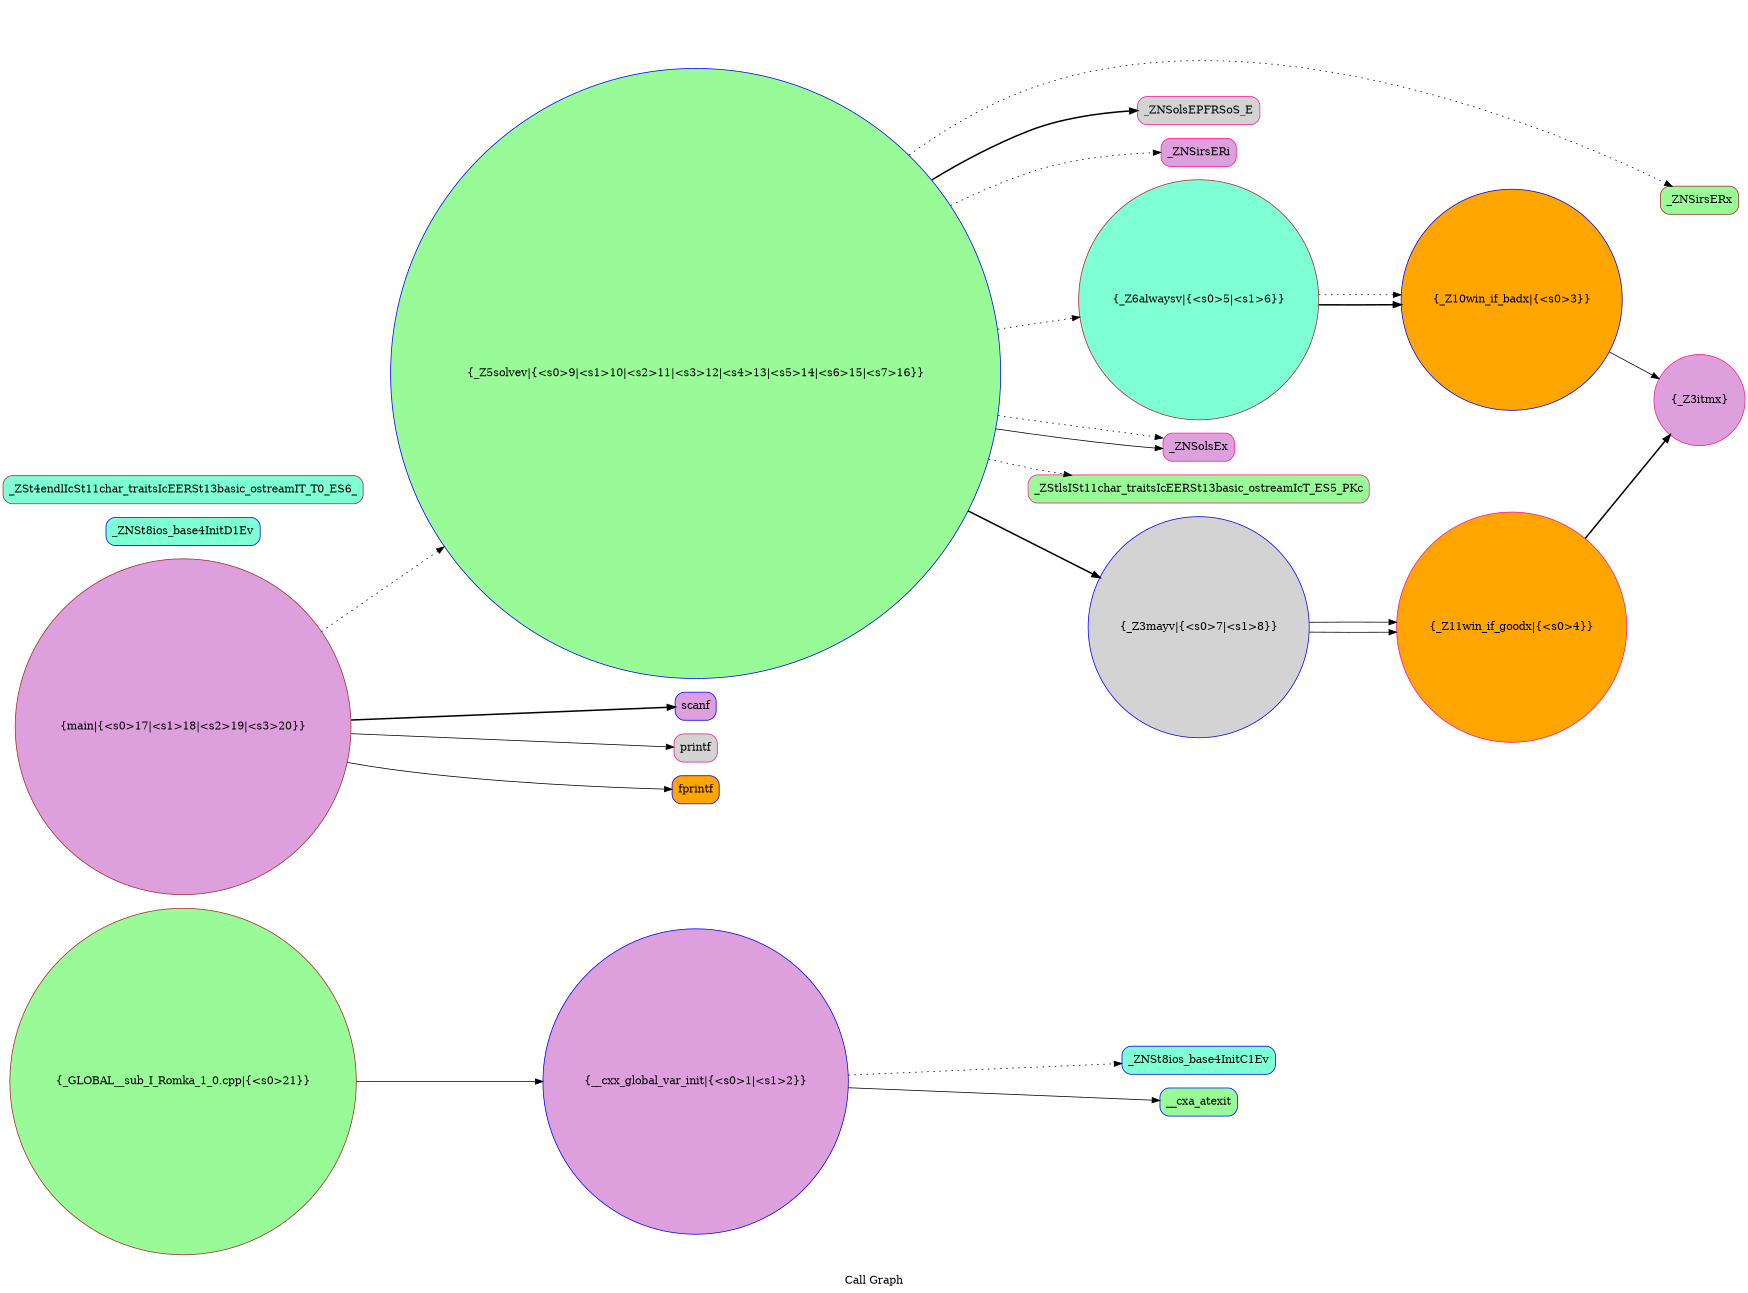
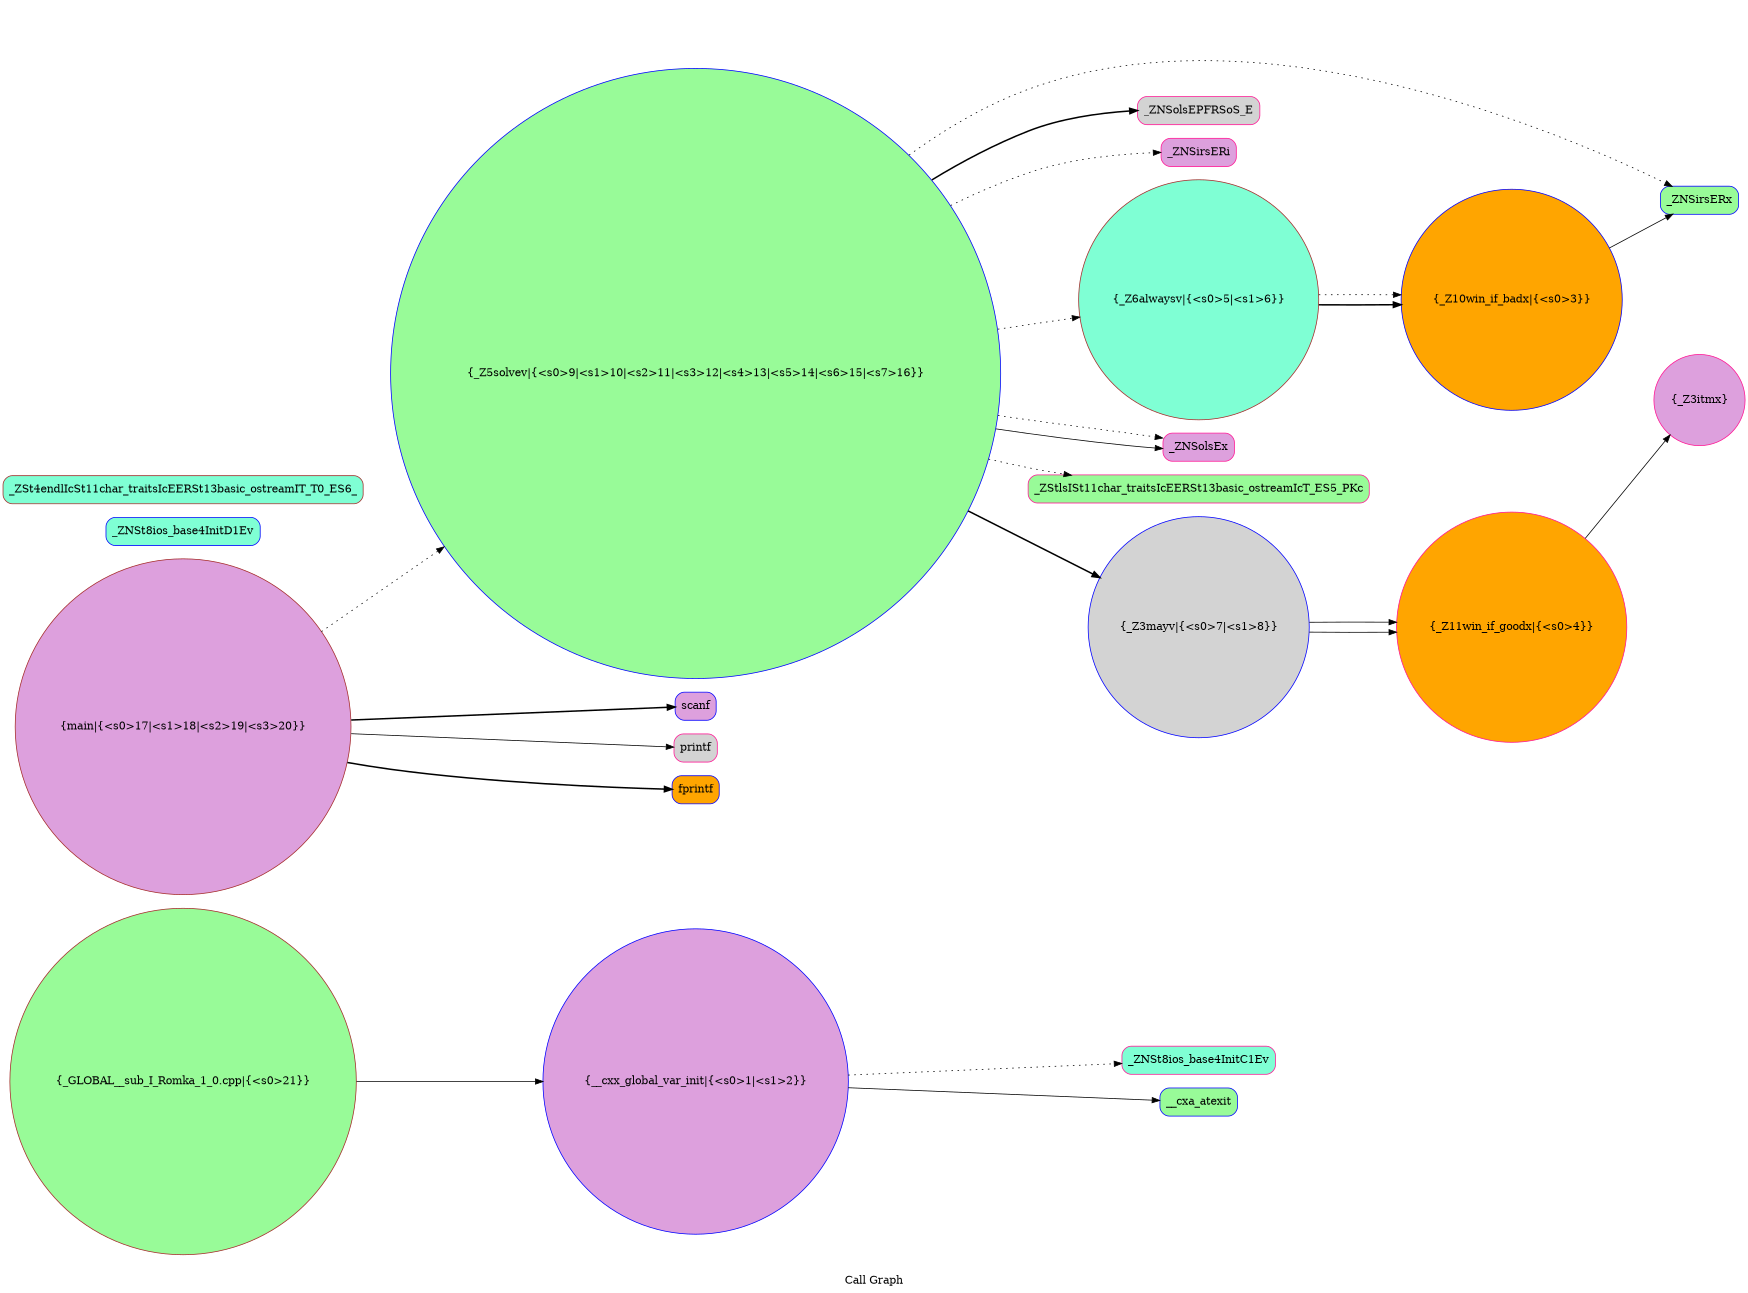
  digraph {
    label="Call Graph"
    rankdir=LR
    node [color=blue fillcolor=plum shape=Mrecord style=filled]
    edge [color=black style=solid tailport=s0]
    n1 [label="{__cxx_global_var_init|{<s0>1|<s1>2}}" shape=circle]
-   n2 [fillcolor=aquamarine label="{_ZNSt8ios_base4InitC1Ev}"]
+   n2 [color=deeppink fillcolor=aquamarine label="{_ZNSt8ios_base4InitC1Ev}"]
    n3 [fillcolor=palegreen label="{__cxa_atexit}"]
    n4 [color=brown fillcolor=aquamarine label="{_Z6alwaysv|{<s0>5|<s1>6}}" shape=circle]
    n5 [fillcolor=orange label="{_Z10win_if_badx|{<s0>3}}" shape=circle]
    n6 [color=deeppink label="{_Z3itmx}" shape=circle]
    n7 [color=deeppink fillcolor=lightgrey label="{_ZNSolsEPFRSoS_E}"]
    n8 [fillcolor=aquamarine label="{_ZNSt8ios_base4InitD1Ev}"]
    n9 [fillcolor=palegreen label="{_Z5solvev|{<s0>9|<s1>10|<s2>11|<s3>12|<s4>13|<s5>14|<s6>15|<s7>16}}" shape=circle]
    n10 [color=deeppink label="{_ZNSirsERi}"]
-   n11 [color=brown fillcolor=palegreen label="{_ZNSirsERx}"]
+   n11 [fillcolor=palegreen label="{_ZNSirsERx}"]
    n12 [color=deeppink label="{_ZNSolsEx}"]
    n13 [color=deeppink fillcolor=palegreen label="{_ZStlsISt11char_traitsIcEERSt13basic_ostreamIcT_ES5_PKc}"]
    n14 [fillcolor=lightgrey label="{_Z3mayv|{<s0>7|<s1>8}}" shape=circle]
    n15 [color=deeppink fillcolor=orange label="{_Z11win_if_goodx|{<s0>4}}" shape=circle]
    n16 [color=brown label="{main|{<s0>17|<s1>18|<s2>19|<s3>20}}" shape=circle]
    n17 [label="{scanf}"]
    n18 [color=deeppink fillcolor=lightgrey label="{printf}"]
    n19 [fillcolor=orange label="{fprintf}"]
    n20 [color=brown fillcolor=palegreen label="{_GLOBAL__sub_I_Romka_1_0.cpp|{<s0>21}}" shape=circle]
    n21 [color=brown fillcolor=aquamarine label="{_ZSt4endlIcSt11char_traitsIcEERSt13basic_ostreamIT_T0_ES6_}"]
    n1 -> n2 [style=dotted]
    n1 -> n3 [tailport=s1]
    n4 -> n5 [style=bold]
    n4 -> n5 [style=dotted tailport=s1]
-   n5 -> n6
+   n5 -> n11
    n9 -> n4 [style=dotted tailport=s2]
    n9 -> n7 [style=bold tailport=s7]
    n9 -> n10 [style=dotted]
    n9 -> n11 [style=dotted tailport=s1]
    n9 -> n12 [tailport=s3]
    n9 -> n12 [style=dotted tailport=s6]
    n9 -> n13 [style=dotted tailport=s4]
    n9 -> n14 [style=bold tailport=s5]
    n14 -> n15
    n14 -> n15 [tailport=s1]
-   n15 -> n6 [style=bold]
+   n15 -> n6
    n16 -> n9 [style=dotted tailport=s2]
    n16 -> n17 [style=bold]
    n16 -> n18 [tailport=s1]
-   n16 -> n19 [tailport=s3]
+   n16 -> n19 [style=bold tailport=s3]
    n20 -> n1
  }
